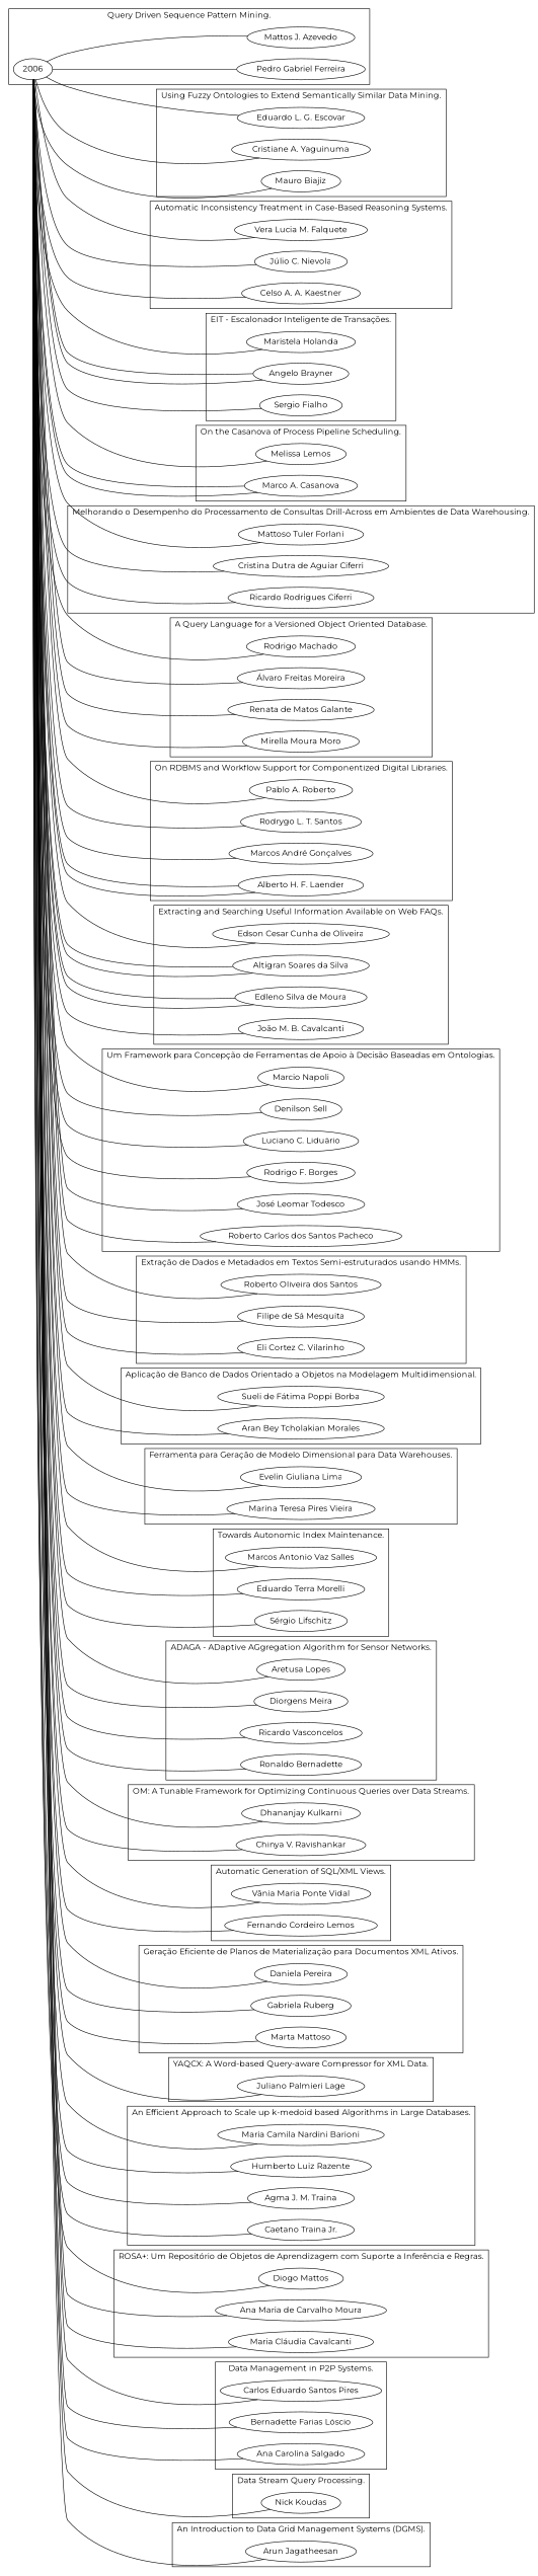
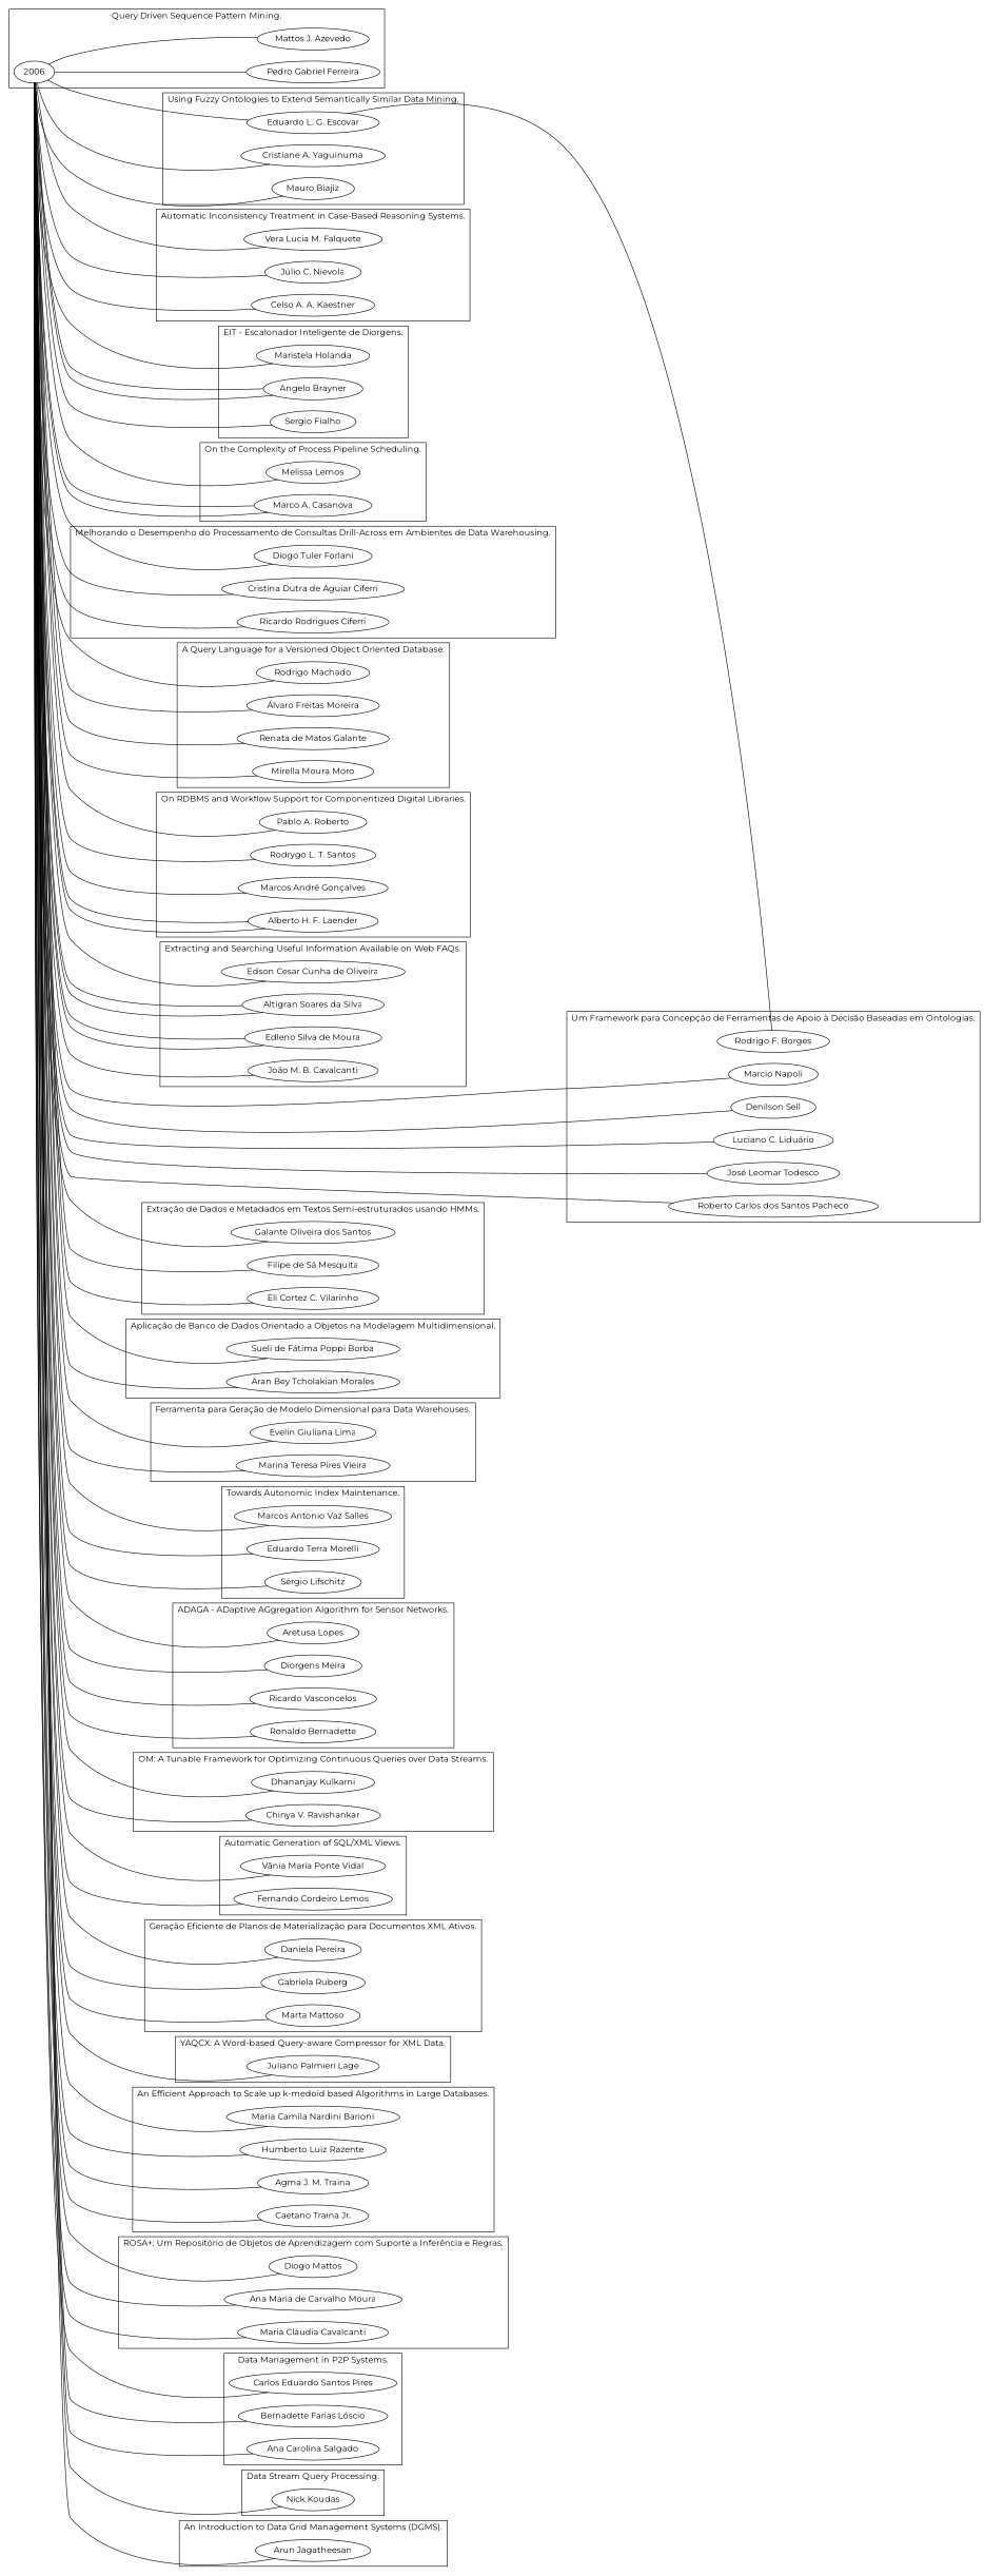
  graph {
    fontname=Montserrat
    rankdir=LR
    node [fontname=Montserrat]
    edge [fontname=Montserrat]
    2006
    "Pedro Gabriel Ferreira"
    n3 [label="Mattos J. Azevedo"]
    "Eduardo L. G. Escovar"
    "Cristiane A. Yaguinuma"
    "Mauro Biajiz"
    "Vera Lucia M. Falquete"
    "Júlio C. Nievola"
    "Celso A. A. Kaestner"
    "Maristela Holanda"
    "Angelo Brayner"
    "Sergio Fialho"
    "Melissa Lemos"
    "Marco A. Casanova"
-   "Diogo Tuler Forlani" [label="Mattoso Tuler Forlani"]
+   "Diogo Tuler Forlani"
    "Cristina Dutra de Aguiar Ciferri"
    "Ricardo Rodrigues Ciferri"
    "Rodrigo Machado"
    "Álvaro Freitas Moreira"
    "Renata de Matos Galante"
    "Mirella Moura Moro"
    "Pablo A. Roberto"
    "Rodrygo L. T. Santos"
    "Marcos André Gonçalves"
    "Alberto H. F. Laender"
    "Edson Cesar Cunha de Oliveira"
    "Altigran Soares da Silva"
    "Edleno Silva de Moura"
    "João M. B. Cavalcanti"
    "Marcio Napoli"
    "Denilson Sell"
    "Luciano C. Liduário"
    "Rodrigo F. Borges"
    "José Leomar Todesco"
    "Roberto Carlos dos Santos Pacheco"
-   "Roberto Oliveira dos Santos"
+   "Roberto Oliveira dos Santos" [label="Galante Oliveira dos Santos"]
    "Filipe de Sá Mesquita"
    "Eli Cortez C. Vilarinho"
    "Sueli de Fátima Poppi Borba"
    "Aran Bey Tcholakian Morales"
    "Evelin Giuliana Lima"
    "Marina Teresa Pires Vieira"
    "Marcos Antonio Vaz Salles"
    "Eduardo Terra Morelli"
    "Sérgio Lifschitz"
    "Aretusa Lopes"
    "Diorgens Meira"
    "Ricardo Vasconcelos"
    n49 [label="Ronaldo Bernadette"]
    "Dhananjay Kulkarni"
    "Chinya V. Ravishankar"
    "Vânia Maria Ponte Vidal"
    "Fernando Cordeiro Lemos"
    "Daniela Pereira"
    "Gabriela Ruberg"
    "Marta Mattoso"
    "Juliano Palmieri Lage"
    "Maria Camila Nardini Barioni"
    "Humberto Luiz Razente"
    "Agma J. M. Traina"
    "Caetano Traina Jr."
    "Diogo Mattos"
    "Ana Maria de Carvalho Moura"
    "Maria Cláudia Cavalcanti"
    "Carlos Eduardo Santos Pires"
    "Bernadette Farias Lóscio"
    "Ana Carolina Salgado"
    "Nick Koudas"
    "Arun Jagatheesan"
    subgraph cluster_1 {
      label="Query Driven Sequence Pattern Mining."
      2006
      "Pedro Gabriel Ferreira"
      n3
    }
    subgraph cluster_2 {
      label="Using Fuzzy Ontologies to Extend Semantically Similar Data Mining."
      "Eduardo L. G. Escovar"
      "Cristiane A. Yaguinuma"
      "Mauro Biajiz"
    }
    subgraph cluster_3 {
      label="Automatic Inconsistency Treatment in Case-Based Reasoning Systems."
      "Vera Lucia M. Falquete"
      "Júlio C. Nievola"
      "Celso A. A. Kaestner"
    }
    subgraph cluster_4 {
-     label="EIT - Escalonador Inteligente de Transações."
+     label="EIT - Escalonador Inteligente de Diorgens."
      "Maristela Holanda"
      "Angelo Brayner"
      "Sergio Fialho"
    }
    subgraph cluster_5 {
-     label="On the Casanova of Process Pipeline Scheduling."
+     label="On the Complexity of Process Pipeline Scheduling."
      "Melissa Lemos"
      "Marco A. Casanova"
    }
    subgraph cluster_6 {
      label="Melhorando o Desempenho do Processamento de Consultas Drill-Across em Ambientes de Data Warehousing."
      "Diogo Tuler Forlani"
      "Cristina Dutra de Aguiar Ciferri"
      "Ricardo Rodrigues Ciferri"
    }
    subgraph cluster_7 {
      label="A Query Language for a Versioned Object Oriented Database."
      "Rodrigo Machado"
      "Álvaro Freitas Moreira"
      "Renata de Matos Galante"
      "Mirella Moura Moro"
    }
    subgraph cluster_8 {
      label="On RDBMS and Workflow Support for Componentized Digital Libraries."
      "Pablo A. Roberto"
      "Rodrygo L. T. Santos"
      "Marcos André Gonçalves"
      "Alberto H. F. Laender"
    }
    subgraph cluster_9 {
      label="Extracting and Searching Useful Information Available on Web FAQs."
      "Edson Cesar Cunha de Oliveira"
      "Altigran Soares da Silva"
      "Edleno Silva de Moura"
      "João M. B. Cavalcanti"
    }
    subgraph cluster_10 {
      label="Um Framework para Concepção de Ferramentas de Apoio à Decisão Baseadas em Ontologias."
      "Marcio Napoli"
      "Denilson Sell"
      "Luciano C. Liduário"
      "Rodrigo F. Borges"
      "José Leomar Todesco"
      "Roberto Carlos dos Santos Pacheco"
    }
    subgraph cluster_11 {
      label="Extração de Dados e Metadados em Textos Semi-estruturados usando HMMs."
      "Roberto Oliveira dos Santos"
      "Filipe de Sá Mesquita"
      "Eli Cortez C. Vilarinho"
    }
    subgraph cluster_12 {
      label="Aplicação de Banco de Dados Orientado a Objetos na Modelagem Multidimensional."
      "Sueli de Fátima Poppi Borba"
      "Aran Bey Tcholakian Morales"
    }
    subgraph cluster_13 {
      label="Ferramenta para Geração de Modelo Dimensional para Data Warehouses."
      "Evelin Giuliana Lima"
      "Marina Teresa Pires Vieira"
    }
    subgraph cluster_14 {
      label="Towards Autonomic Index Maintenance."
      "Marcos Antonio Vaz Salles"
      "Eduardo Terra Morelli"
      "Sérgio Lifschitz"
    }
    subgraph cluster_15 {
      label="ADAGA - ADaptive AGgregation Algorithm for Sensor Networks."
      "Aretusa Lopes"
      "Diorgens Meira"
      "Ricardo Vasconcelos"
      n49
    }
    subgraph cluster_16 {
      label="OM: A Tunable Framework for Optimizing Continuous Queries over Data Streams."
      "Dhananjay Kulkarni"
      "Chinya V. Ravishankar"
    }
    subgraph cluster_17 {
      label="Automatic Generation of SQL/XML Views."
      "Vânia Maria Ponte Vidal"
      "Fernando Cordeiro Lemos"
    }
    subgraph cluster_18 {
      label="Geração Eficiente de Planos de Materialização para Documentos XML Ativos."
      "Daniela Pereira"
      "Gabriela Ruberg"
      "Marta Mattoso"
    }
    subgraph cluster_19 {
      label="YAQCX: A Word-based Query-aware Compressor for XML Data."
      "Juliano Palmieri Lage"
    }
    subgraph cluster_20 {
      label="An Efficient Approach to Scale up k-medoid based Algorithms in Large Databases."
      "Maria Camila Nardini Barioni"
      "Humberto Luiz Razente"
      "Agma J. M. Traina"
      "Caetano Traina Jr."
    }
    subgraph cluster_21 {
      label="ROSA+: Um Repositório de Objetos de Aprendizagem com Suporte a Inferência e Regras."
      "Diogo Mattos"
      "Ana Maria de Carvalho Moura"
      "Maria Cláudia Cavalcanti"
    }
    subgraph cluster_22 {
      label="Data Management in P2P Systems."
      "Carlos Eduardo Santos Pires"
      "Bernadette Farias Lóscio"
      "Ana Carolina Salgado"
    }
    subgraph cluster_23 {
      label="Data Stream Query Processing."
      "Nick Koudas"
    }
    subgraph cluster_24 {
      label="An Introduction to Data Grid Management Systems (DGMS)."
      "Arun Jagatheesan"
    }
    2006 -- "Pedro Gabriel Ferreira"
    2006 -- n3
    2006 -- "Eduardo L. G. Escovar"
    2006 -- "Cristiane A. Yaguinuma"
    2006 -- "Mauro Biajiz"
    2006 -- "Vera Lucia M. Falquete"
    2006 -- "Júlio C. Nievola"
    2006 -- "Celso A. A. Kaestner"
    2006 -- "Maristela Holanda"
    2006 -- "Angelo Brayner"
    2006 -- "Angelo Brayner"
    2006 -- "Sergio Fialho"
    2006 -- "Melissa Lemos"
    2006 -- "Marco A. Casanova"
    2006 -- "Marco A. Casanova"
    2006 -- "Diogo Tuler Forlani"
    2006 -- "Cristina Dutra de Aguiar Ciferri"
    2006 -- "Ricardo Rodrigues Ciferri"
    2006 -- "Rodrigo Machado"
    2006 -- "Álvaro Freitas Moreira"
    2006 -- "Renata de Matos Galante"
    2006 -- "Mirella Moura Moro"
    2006 -- "Pablo A. Roberto"
    2006 -- "Rodrygo L. T. Santos"
    2006 -- "Marcos André Gonçalves"
    2006 -- "Alberto H. F. Laender"
    2006 -- "Alberto H. F. Laender"
    2006 -- "Edson Cesar Cunha de Oliveira"
    2006 -- "Altigran Soares da Silva"
    2006 -- "Altigran Soares da Silva"
    2006 -- "Edleno Silva de Moura"
    2006 -- "Edleno Silva de Moura"
    2006 -- "João M. B. Cavalcanti"
    2006 -- "Marcio Napoli"
    2006 -- "Denilson Sell"
    2006 -- "Luciano C. Liduário"
-   2006 -- "Rodrigo F. Borges"
+   "Eduardo L. G. Escovar" -- "Rodrigo F. Borges"
    2006 -- "José Leomar Todesco"
    2006 -- "Roberto Carlos dos Santos Pacheco"
    2006 -- "Roberto Oliveira dos Santos"
    2006 -- "Filipe de Sá Mesquita"
    2006 -- "Eli Cortez C. Vilarinho"
    2006 -- "Sueli de Fátima Poppi Borba"
    2006 -- "Aran Bey Tcholakian Morales"
    2006 -- "Evelin Giuliana Lima"
    2006 -- "Marina Teresa Pires Vieira"
    2006 -- "Marcos Antonio Vaz Salles"
    2006 -- "Eduardo Terra Morelli"
    2006 -- "Sérgio Lifschitz"
    2006 -- "Aretusa Lopes"
    2006 -- "Diorgens Meira"
    2006 -- "Ricardo Vasconcelos"
    2006 -- n49
    2006 -- "Dhananjay Kulkarni"
    2006 -- "Chinya V. Ravishankar"
    2006 -- "Vânia Maria Ponte Vidal"
    2006 -- "Fernando Cordeiro Lemos"
    2006 -- "Daniela Pereira"
    2006 -- "Gabriela Ruberg"
    2006 -- "Marta Mattoso"
    2006 -- "Juliano Palmieri Lage"
    2006 -- "Maria Camila Nardini Barioni"
    2006 -- "Humberto Luiz Razente"
    2006 -- "Agma J. M. Traina"
    2006 -- "Caetano Traina Jr."
    2006 -- "Diogo Mattos"
    2006 -- "Ana Maria de Carvalho Moura"
    2006 -- "Maria Cláudia Cavalcanti"
    2006 -- "Carlos Eduardo Santos Pires"
    2006 -- "Bernadette Farias Lóscio"
    2006 -- "Ana Carolina Salgado"
    2006 -- "Nick Koudas"
    2006 -- "Arun Jagatheesan"
  }
